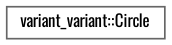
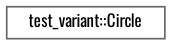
  digraph {
    rankdir=LR
    fontname=Oswald
-   n1 [color=grey40 fillcolor=white fontname=Oswald fontsize=10 height=0.2 label="variant_variant::Circle" shape=box style=filled width=0.4]
+   n1 [color=grey40 fillcolor=white fontname=Oswald fontsize=10 height=0.2 label="test_variant::Circle" shape=box style=filled width=0.4]
  }
